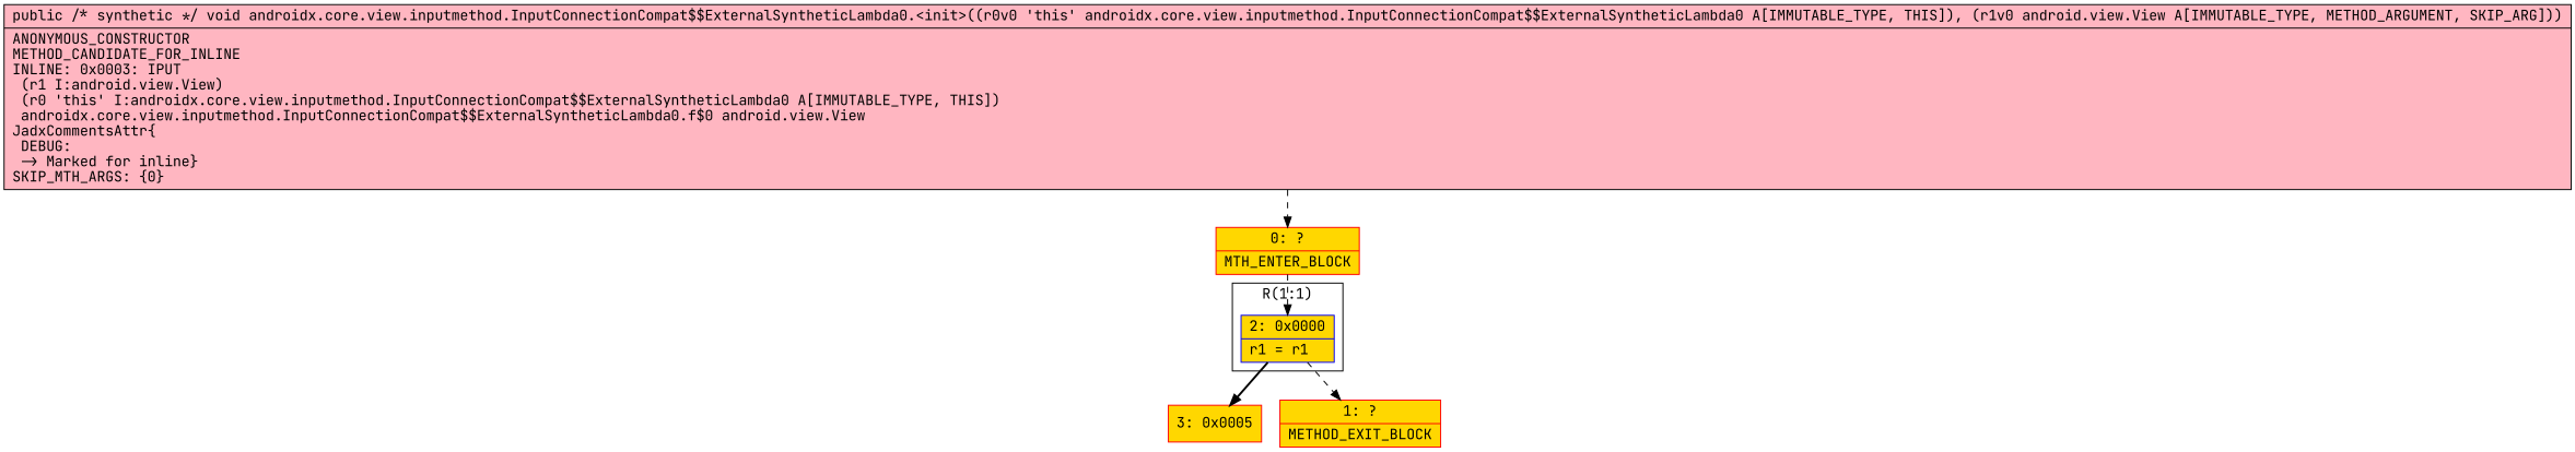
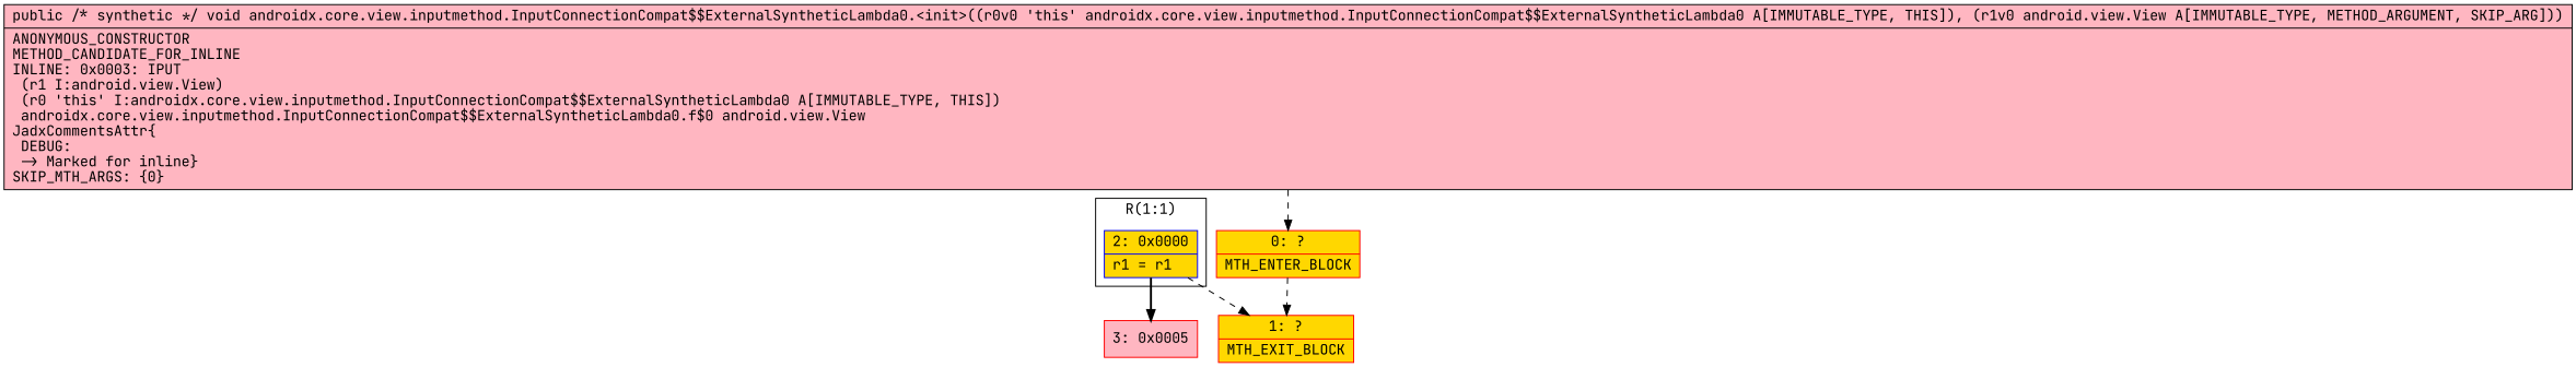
  digraph {
    fontname="JetBrains Mono"
    node [color=red fillcolor=gold fontname="JetBrains Mono" shape=record style=filled]
    edge [fontname="JetBrains Mono" style=dashed]
    n1 [color=blue label="{2\:\ 0x0000|r1 = r1\l}"]
-   n2 [label="{3\:\ 0x0005}"]
-   n3 [label="{1\:\ ?|METHOD_EXIT_BLOCK\l}"]
+   n2 [fillcolor=lightpink label="{3\:\ 0x0005}"]
+   n3 [label="{1\:\ ?|MTH_EXIT_BLOCK\l}"]
    n4 [label="{0\:\ ?|MTH_ENTER_BLOCK\l}"]
    n5 [fillcolor=lightpink label="{public \/* synthetic *\/ void androidx.core.view.inputmethod.InputConnectionCompat$$ExternalSyntheticLambda0.\<init\>((r0v0 'this' androidx.core.view.inputmethod.InputConnectionCompat$$ExternalSyntheticLambda0 A[IMMUTABLE_TYPE, THIS]), (r1v0 android.view.View A[IMMUTABLE_TYPE, METHOD_ARGUMENT, SKIP_ARG]))  | ANONYMOUS_CONSTRUCTOR\lMETHOD_CANDIDATE_FOR_INLINE\lINLINE: 0x0003: IPUT  \l  (r1 I:android.view.View)\l  (r0 'this' I:androidx.core.view.inputmethod.InputConnectionCompat$$ExternalSyntheticLambda0 A[IMMUTABLE_TYPE, THIS])\l androidx.core.view.inputmethod.InputConnectionCompat$$ExternalSyntheticLambda0.f$0 android.view.View\lJadxCommentsAttr\{\l DEBUG: \l \-\> Marked for inline\}\lSKIP_MTH_ARGS: \{0\}\l}" color=""]
    subgraph cluster_1 {
      label="R(1:1)"
      n1
    }
    n1 -> n2 [style=bold]
    n1 -> n3
-   n4 -> n1
+   n4 -> n3
    n5 -> n4
  }
